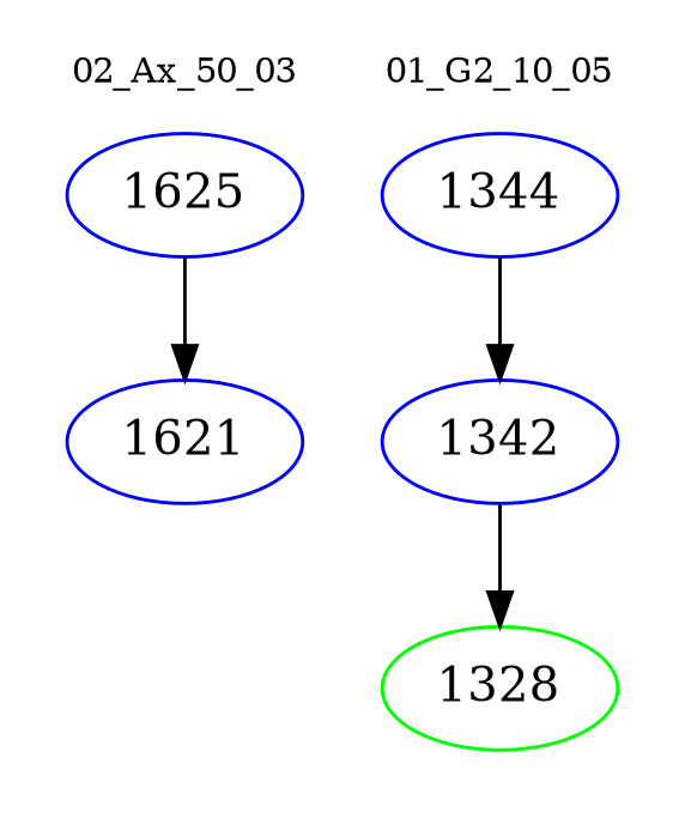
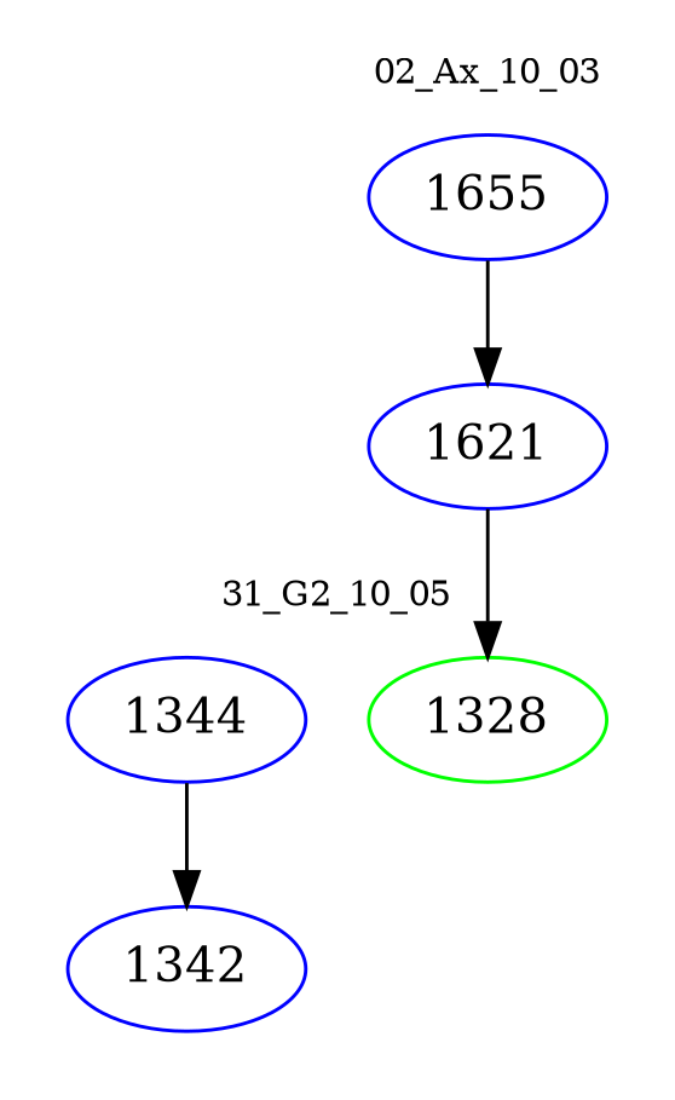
  digraph {
    node [color=blue]
    edge [color=black]
-   n1 [label=1625]
+   n1 [label=1655]
    n2 [label=1621]
    n3 [label=1342]
    n4 [color=green label=1328]
    n5 [label=1344]
    subgraph cluster_1 {
      color=white
      fontsize=10
-     label="02_Ax_50_03"
+     label="02_Ax_10_03"
      n1
      n2
    }
    subgraph cluster_2 {
      color=white
      fontsize=10
-     label="01_G2_10_05"
+     label="31_G2_10_05"
      n3
      n4
      n5
    }
    n1 -> n2
-   n3 -> n4
+   n2 -> n4
    n5 -> n3
  }
